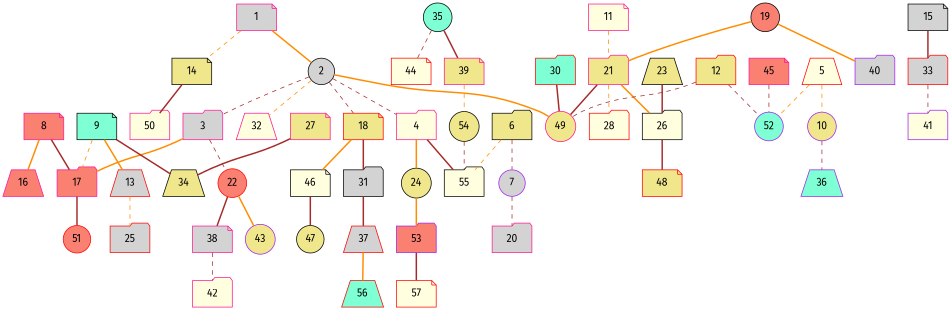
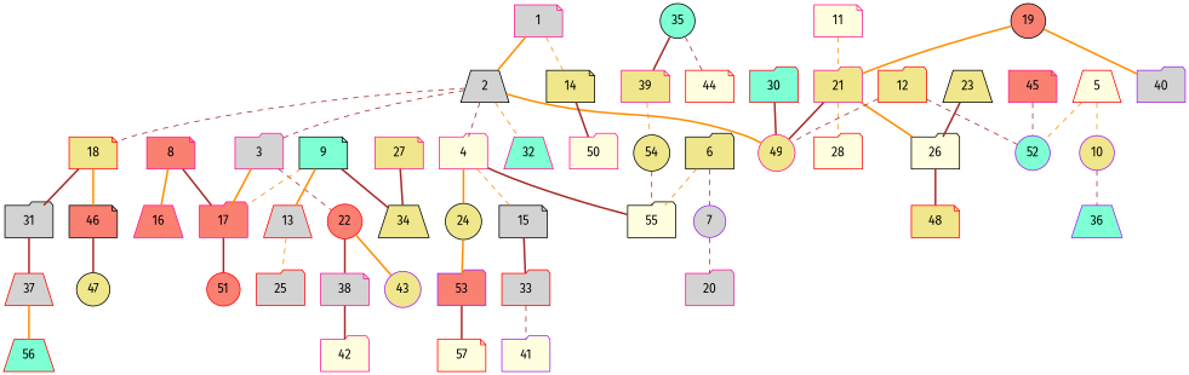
  graph {
    fontname="Fira Sans"
    node [color=deeppink fillcolor=khaki fontname="Fira Sans" shape=folder style=filled]
    edge [color=brown fontname="Fira Sans" style=bold weight=1.0]
    1 [fillcolor=lightgrey shape=note]
-   2 [color=black fillcolor=lightgrey shape=circle]
+   2 [color=black fillcolor=lightgrey shape=trapezium]
    14 [color=black shape=note]
    3 [fillcolor=lightgrey]
    4 [fillcolor=lightyellow]
    18 [color=red shape=note]
-   32 [fillcolor=lightyellow shape=trapezium]
+   32 [fillcolor=aquamarine shape=trapezium]
    49 [shape=circle]
    50 [fillcolor=lightyellow]
    17 [fillcolor=salmon]
    22 [color=red fillcolor=salmon shape=circle]
    15 [color=black fillcolor=lightgrey shape=note]
    24 [color=black shape=circle]
    55 [color=black fillcolor=lightyellow]
    31 [color=black fillcolor=lightgrey]
-   46 [color=black fillcolor=lightyellow shape=note]
+   46 [color=black fillcolor=salmon shape=note]
    51 [color=red fillcolor=salmon shape=circle]
    38 [fillcolor=lightgrey shape=note]
    43 [color=purple shape=circle]
    33 [color=red fillcolor=lightgrey]
    53 [color=purple fillcolor=salmon]
    5 [color=red fillcolor=lightyellow shape=trapezium]
    10 [color=purple shape=circle]
    52 [color=purple fillcolor=aquamarine shape=circle]
    36 [color=purple fillcolor=aquamarine shape=trapezium]
    6 [color=black]
    7 [color=purple fillcolor=lightgrey shape=circle]
    20 [fillcolor=lightgrey]
    8 [fillcolor=salmon shape=note]
    16 [fillcolor=salmon shape=trapezium]
    9 [color=black fillcolor=aquamarine shape=note]
    13 [color=red fillcolor=lightgrey shape=trapezium]
    34 [color=black shape=trapezium]
    25 [color=red fillcolor=lightgrey]
    11 [fillcolor=lightyellow shape=note]
    21
    26 [color=black fillcolor=lightyellow]
    28 [color=red fillcolor=lightyellow]
    12 [color=red]
    41 [color=purple fillcolor=lightyellow]
    37 [color=red fillcolor=lightgrey shape=trapezium]
    47 [color=black shape=circle]
    19 [color=black fillcolor=salmon shape=circle]
    40 [color=purple fillcolor=lightgrey]
    48 [color=red shape=note]
    42 [fillcolor=lightyellow]
    23 [color=black shape=trapezium]
    57 [color=red fillcolor=lightyellow shape=note]
    27 [shape=note]
    30 [color=red fillcolor=aquamarine]
    56 [color=red fillcolor=aquamarine shape=trapezium]
    35 [color=black fillcolor=aquamarine shape=circle]
    39 [shape=note]
    44 [color=red fillcolor=lightyellow shape=note]
    54 [color=black shape=circle]
    45 [fillcolor=salmon shape=note]
    1 -- 2 [color=darkorange]
    1 -- 14 [color=darkorange style=dashed]
    2 -- 3 [style=dashed]
    2 -- 4 [style=dashed]
    2 -- 18 [style=dashed]
    2 -- 32 [color=darkorange style=dashed]
    2 -- 49 [color=darkorange]
    14 -- 50
    3 -- 17 [color=darkorange]
    3 -- 22 [style=dashed]
+   4 -- 15 [color=darkorange style=dashed]
    4 -- 24 [color=darkorange]
    4 -- 55
    18 -- 31
    18 -- 46 [color=darkorange]
    17 -- 51
    22 -- 38
    22 -- 43 [color=darkorange]
    15 -- 33
    24 -- 53 [color=darkorange]
    31 -- 37
    46 -- 47
-   38 -- 42 [style=dashed]
+   38 -- 42
    33 -- 41 [style=dashed]
    53 -- 57
    5 -- 10 [color=darkorange style=dashed]
    5 -- 52 [color=darkorange style=dashed]
    10 -- 36 [style=dashed]
    6 -- 55 [color=darkorange style=dashed]
    6 -- 7 [style=dashed]
    7 -- 20 [style=dashed]
    8 -- 17
    8 -- 16 [color=darkorange]
    9 -- 17 [color=darkorange style=dashed]
    9 -- 13 [color=darkorange]
    9 -- 34
    13 -- 25 [color=darkorange style=dashed]
    11 -- 21 [color=darkorange style=dashed]
    21 -- 49
    21 -- 26 [color=darkorange]
    21 -- 28 [color=darkorange style=dashed]
    26 -- 48
    12 -- 49 [style=dashed]
    12 -- 52 [style=dashed]
    37 -- 56 [color=darkorange]
    19 -- 21 [color=darkorange]
    19 -- 40 [color=darkorange]
    23 -- 26
    27 -- 34
    30 -- 49
    35 -- 39
    35 -- 44 [style=dashed]
    39 -- 54 [color=darkorange style=dashed]
    54 -- 55 [style=dashed]
    45 -- 52 [style=dashed]
  }
